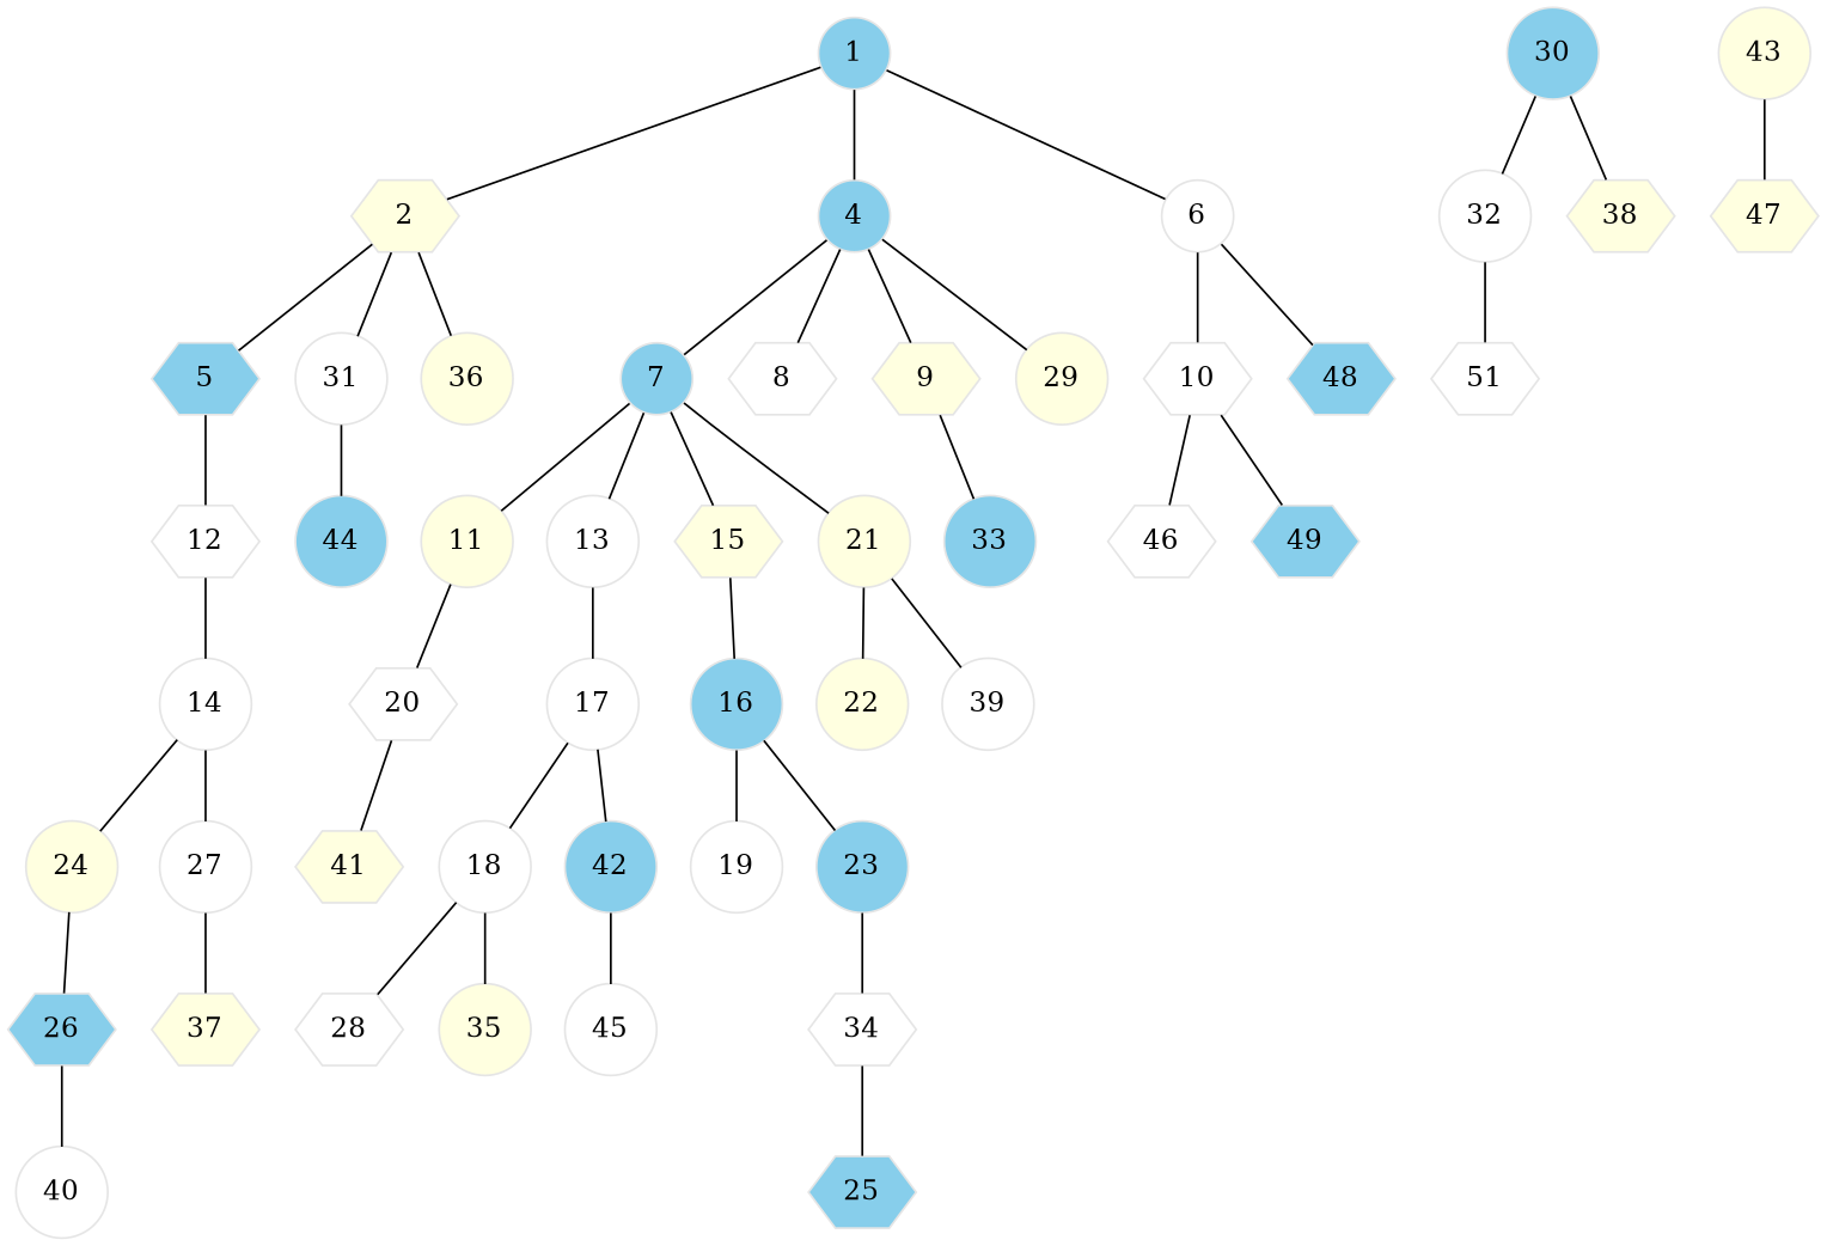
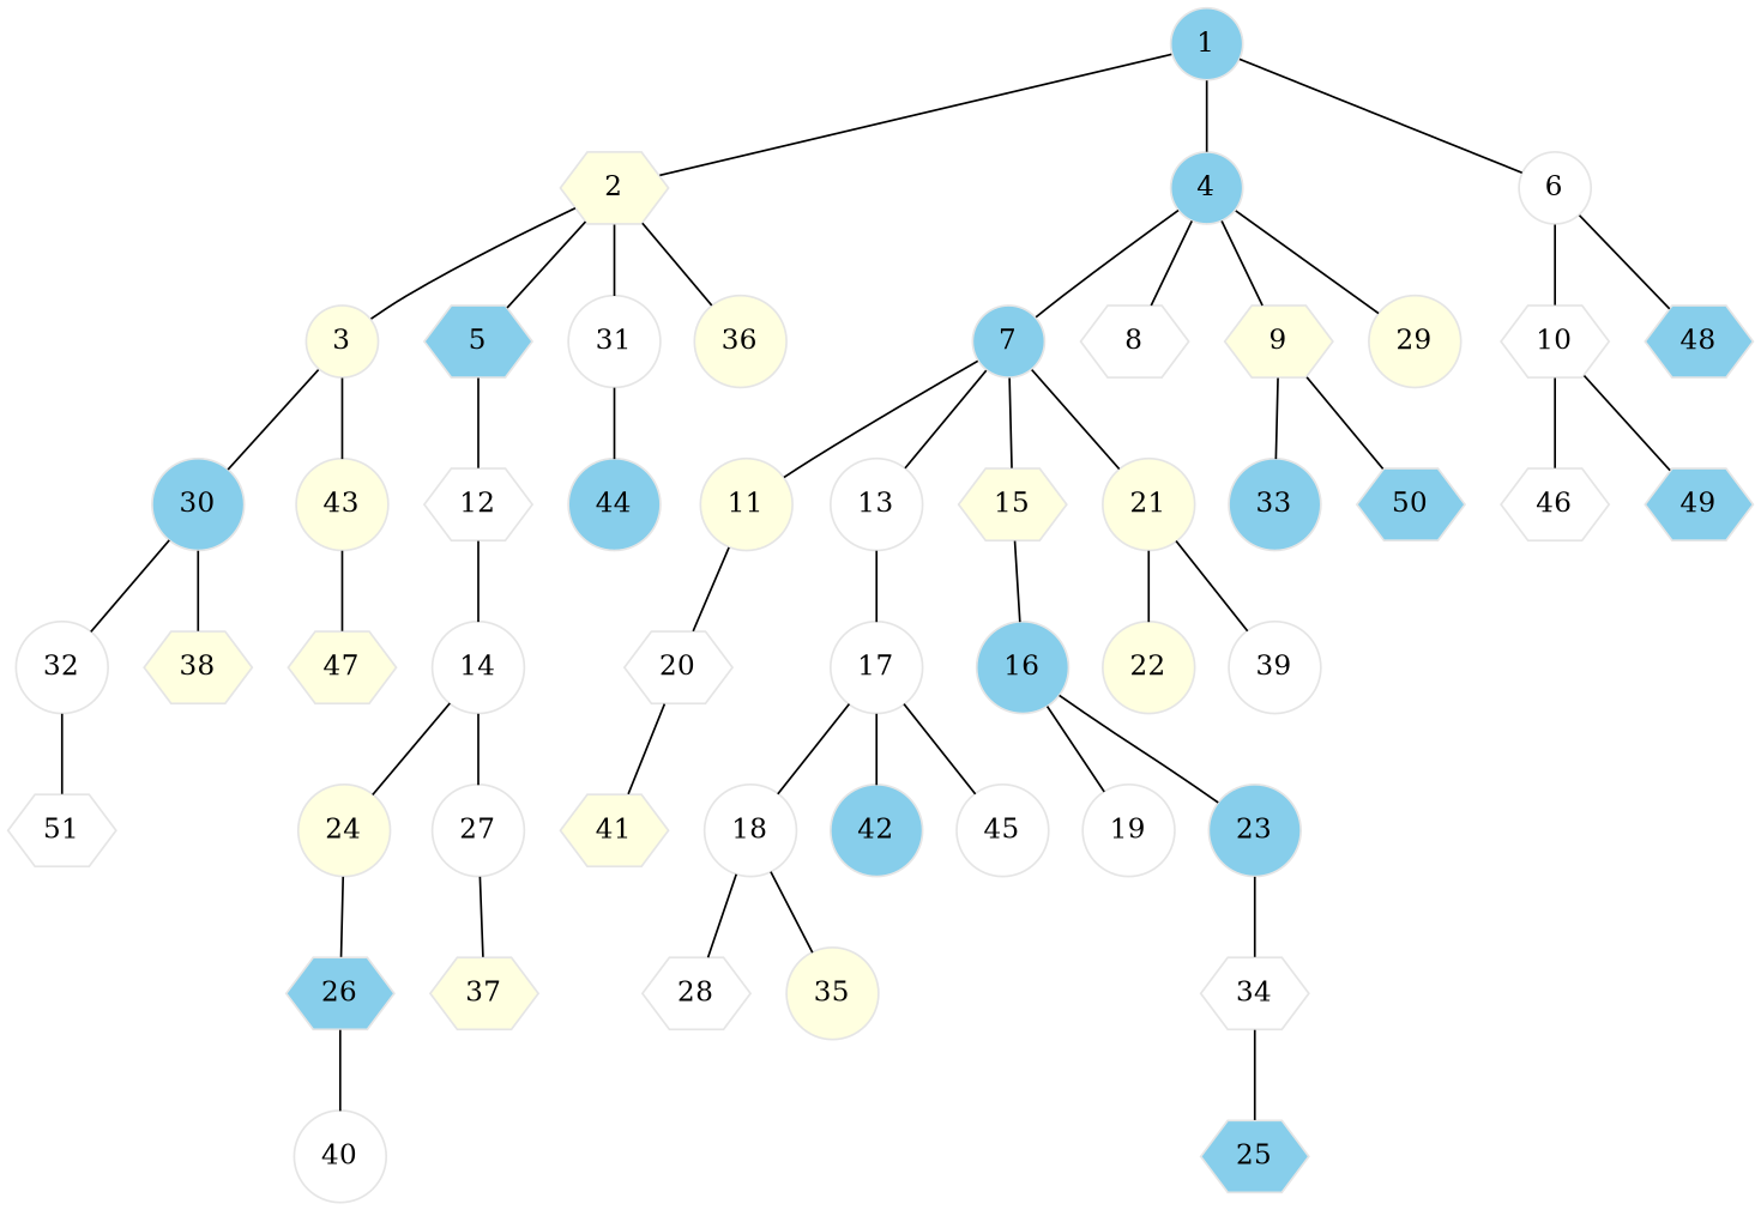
  graph {
    node [color=gray90 fillcolor=white shape=circle style=filled]
    1 [fillcolor=skyblue]
    2 [fillcolor=lightyellow shape=hexagon]
    4 [fillcolor=skyblue]
    6
+   3 [fillcolor=lightyellow]
    5 [fillcolor=skyblue shape=hexagon]
    31
    36 [fillcolor=lightyellow]
    7 [fillcolor=skyblue]
    8 [shape=hexagon]
    9 [fillcolor=lightyellow shape=hexagon]
    29 [fillcolor=lightyellow]
    10 [shape=hexagon]
    48 [fillcolor=skyblue shape=hexagon]
    30 [fillcolor=skyblue]
    43 [fillcolor=lightyellow]
    12 [shape=hexagon]
    44 [fillcolor=skyblue]
    32
    38 [fillcolor=lightyellow shape=hexagon]
    47 [fillcolor=lightyellow shape=hexagon]
    11 [fillcolor=lightyellow]
    13
    15 [fillcolor=lightyellow shape=hexagon]
    21 [fillcolor=lightyellow]
    33 [fillcolor=skyblue]
+   50 [fillcolor=skyblue shape=hexagon]
    14
    46 [shape=hexagon]
    49 [fillcolor=skyblue shape=hexagon]
    20 [shape=hexagon]
    17
    16 [fillcolor=skyblue]
    22 [fillcolor=lightyellow]
    39
    41 [fillcolor=lightyellow shape=hexagon]
    24 [fillcolor=lightyellow]
    27
    18
    42 [fillcolor=skyblue]
    26 [fillcolor=skyblue shape=hexagon]
    37 [fillcolor=lightyellow shape=hexagon]
    19
    23 [fillcolor=skyblue]
    34 [shape=hexagon]
    28 [shape=hexagon]
    35 [fillcolor=lightyellow]
    45
    25 [fillcolor=skyblue shape=hexagon]
    40
    51 [shape=hexagon]
    1 -- 2
    1 -- 4
    1 -- 6
+   2 -- 3
    2 -- 5
    2 -- 31
    2 -- 36
    4 -- 7
    4 -- 8
    4 -- 9
    4 -- 29
    6 -- 10
    6 -- 48
+   3 -- 30
+   3 -- 43
    5 -- 12
    31 -- 44
    7 -- 11
    7 -- 13
    7 -- 15
    7 -- 21
    9 -- 33
+   9 -- 50
    10 -- 46
    10 -- 49
    30 -- 32
    30 -- 38
    43 -- 47
    12 -- 14
    32 -- 51
    11 -- 20
    13 -- 17
    15 -- 16
    21 -- 22
    21 -- 39
    14 -- 24
    14 -- 27
    20 -- 41
    17 -- 18
    17 -- 42
    16 -- 19
    16 -- 23
    24 -- 26
    27 -- 37
    18 -- 28
    18 -- 35
-   42 -- 45
+   17 -- 45
    26 -- 40
    23 -- 34
    34 -- 25
  }
